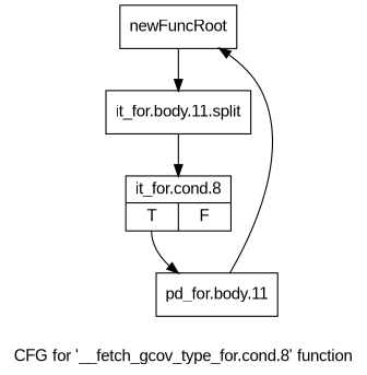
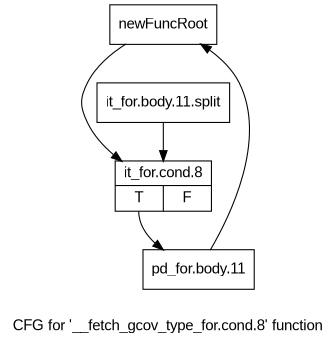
  digraph {
    fontname="Liberation Sans"
    label="CFG for '__fetch_gcov_type_for.cond.8' function"
    node [fontname="Liberation Sans" shape=record]
    edge [fontname="Liberation Sans"]
    n1 [label="{newFuncRoot}"]
    n2 [label="{it_for.cond.8|{<s0>T|<s1>F}}"]
    n3 [label="{pd_for.body.11}"]
    n4 [label="{it_for.body.11.split}"]
-   n1 -> n4
+   n1 -> n2
    n2 -> n3 [tailport=s0]
    n3 -> n1
    n4 -> n2
  }
